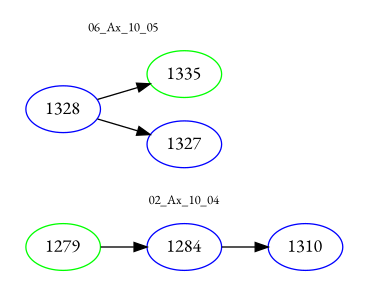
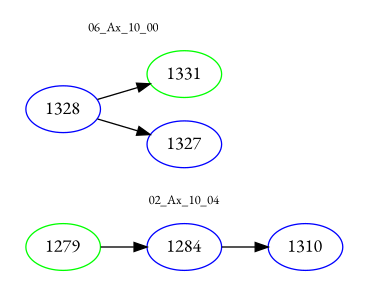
  digraph {
    fontname="EB Garamond"
    rankdir=LR
    node [color=blue fontname="EB Garamond"]
    edge [color=black fontname="EB Garamond"]
    n1 [label=1284]
    n2 [color=green label=1279]
    n3 [label=1310]
    n4 [label=1328]
    n5 [label=1327]
-   n6 [color=green label=1335]
+   n6 [color=green label=1331]
    subgraph cluster_1 {
      color=white
      fontsize=10
      label="02_Ax_10_04"
      n1
      n2
      n3
    }
    subgraph cluster_2 {
      color=white
      fontsize=10
-     label="06_Ax_10_05"
+     label="06_Ax_10_00"
      n4
      n5
      n6
    }
    n1 -> n3
    n2 -> n1
    n4 -> n5
    n4 -> n6
  }
